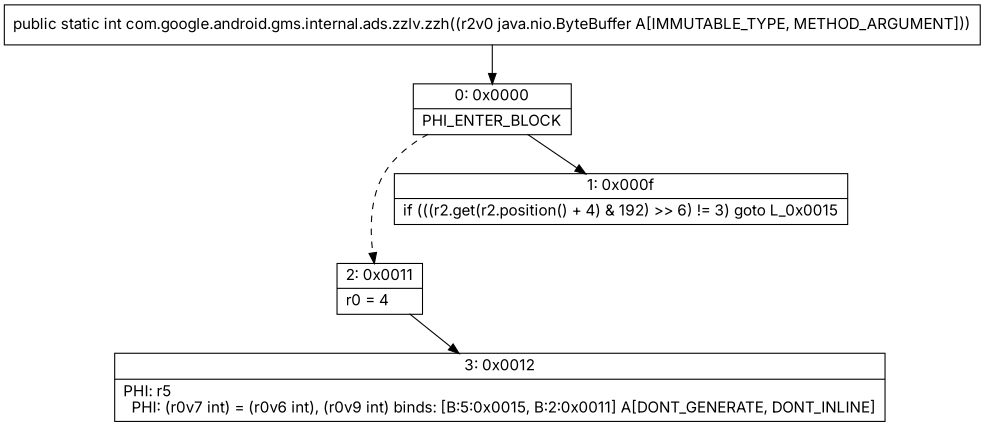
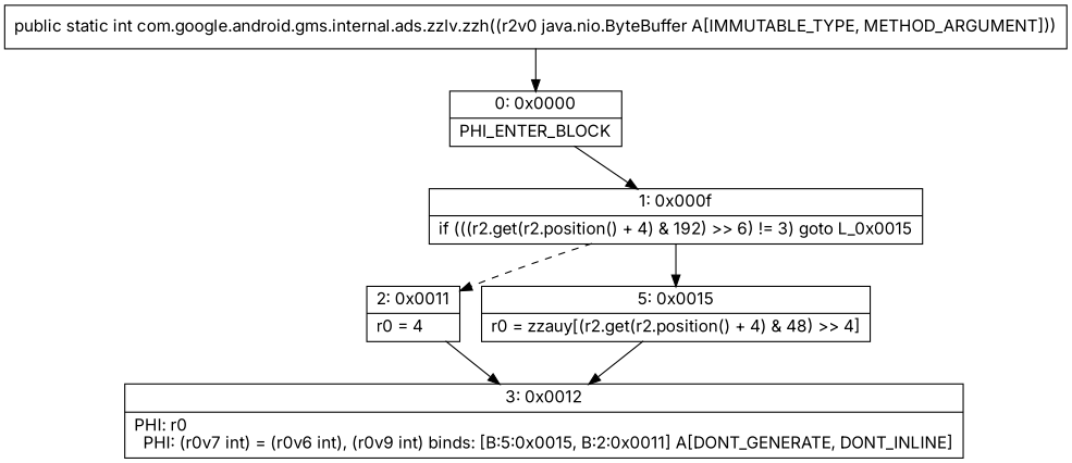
  digraph {
    fontname=Inter
    node [fontname=Inter shape=record]
    edge [fontname=Inter]
    n1 [label="{0\:\ 0x0000|PHI_ENTER_BLOCK\l}"]
    n2 [label="{1\:\ 0x000f|if (((r2.get(r2.position() + 4) & 192) \>\> 6) != 3) goto L_0x0015\l}"]
    n3 [label="{2\:\ 0x0011|r0 = 4\l}"]
-   n5 [label="{3\:\ 0x0012|PHI: r5 \l  PHI: (r0v7 int) = (r0v6 int), (r0v9 int) binds: [B:5:0x0015, B:2:0x0011] A[DONT_GENERATE, DONT_INLINE]\l}"]
+   n4 [label="{5\:\ 0x0015|r0 = zzauy[(r2.get(r2.position() + 4) & 48) \>\> 4]\l}"]
+   n5 [label="{3\:\ 0x0012|PHI: r0 \l  PHI: (r0v7 int) = (r0v6 int), (r0v9 int) binds: [B:5:0x0015, B:2:0x0011] A[DONT_GENERATE, DONT_INLINE]\l}"]
    n6 [label="{public static int com.google.android.gms.internal.ads.zzlv.zzh((r2v0 java.nio.ByteBuffer A[IMMUTABLE_TYPE, METHOD_ARGUMENT])) }"]
    n1 -> n2
-   n1 -> n3 [style=dashed]
+   n2 -> n3 [style=dashed]
+   n2 -> n4
    n3 -> n5
+   n4 -> n5
    n6 -> n1
  }
